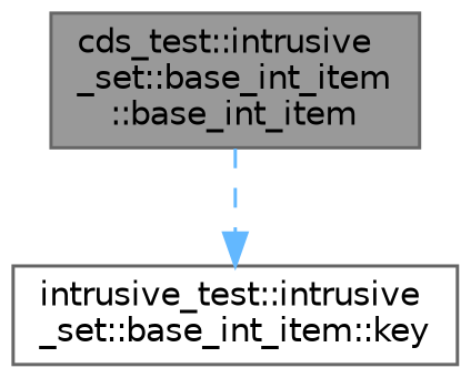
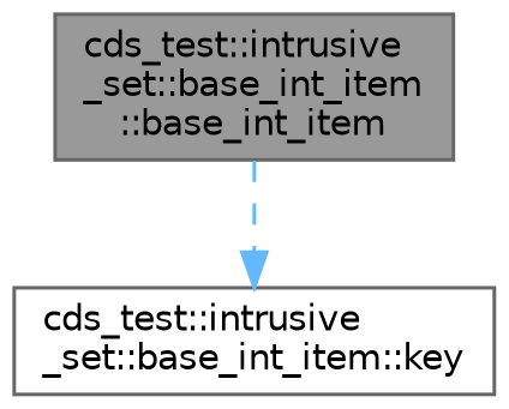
  digraph {
    rankdir=TB
    node [fontname=Helvetica fontsize=10 shape=box style=filled]
    n1 [color=gray40 fillcolor=grey60 fontcolor=black height=0.2 label="cds_test::intrusive\l_set::base_int_item\l::base_int_item" width=0.4]
-   n2 [color=grey40 fillcolor=white height=0.2 label="intrusive_test::intrusive\l_set::base_int_item::key" width=0.4]
+   n2 [color=grey40 fillcolor=white height=0.2 label="cds_test::intrusive\l_set::base_int_item::key" width=0.4]
    n1 -> n2 [color=steelblue1 fontname=Helvetica fontsize=10 labelfontname=Helvetica labelfontsize=10 style=dashed]
  }
